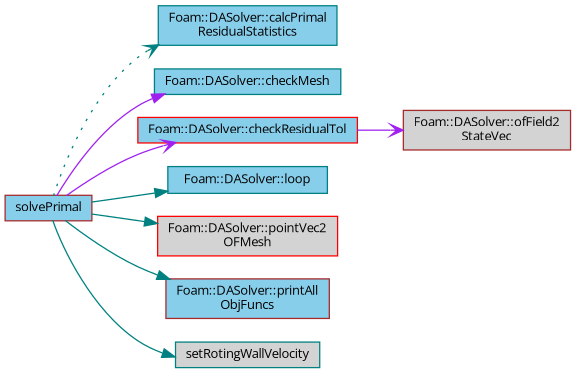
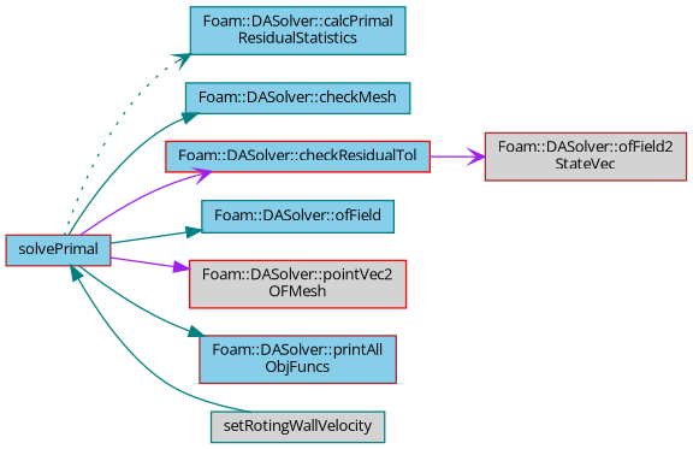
  digraph {
    fontname="Open Sans"
    rankdir=LR
    node [color=teal fillcolor=skyblue fontname="Open Sans" fontsize=10 shape=record style=filled]
    edge [arrowhead=normal color=teal fontname="Open Sans" fontsize=10 labelfontname=Helvetica labelfontsize=10 style=solid]
    n1 [color=brown fontcolor=black height=0.2 label=solvePrimal width=0.4]
    n2 [height=0.2 label="Foam::DASolver::calcPrimal\lResidualStatistics" width=0.4]
    n3 [height=0.2 label="Foam::DASolver::checkMesh" width=0.4]
    n4 [color=red height=0.2 label="Foam::DASolver::checkResidualTol" width=0.4]
-   n5 [height=0.2 label="Foam::DASolver::loop" width=0.4]
+   n5 [height=0.2 label="Foam::DASolver::ofField" width=0.4]
    n6 [color=red fillcolor=lightgrey height=0.2 label="Foam::DASolver::pointVec2\lOFMesh" width=0.4]
    n7 [color=brown height=0.2 label="Foam::DASolver::printAll\lObjFuncs" width=0.4]
    n8 [fillcolor=lightgrey height=0.2 label=setRotingWallVelocity width=0.4]
    n9 [color=brown fillcolor=lightgrey height=0.2 label="Foam::DASolver::ofField2\lStateVec" width=0.4]
    n1 -> n2 [arrowhead=vee style=dotted]
-   n1 -> n3 [color=purple]
+   n1 -> n3
    n1 -> n4 [arrowhead=vee color=purple]
    n1 -> n5
-   n1 -> n6
+   n1 -> n6 [color=purple]
    n1 -> n7
-   n1 -> n8
+   n8 -> n1
    n4 -> n9 [arrowhead=vee color=purple]
  }
